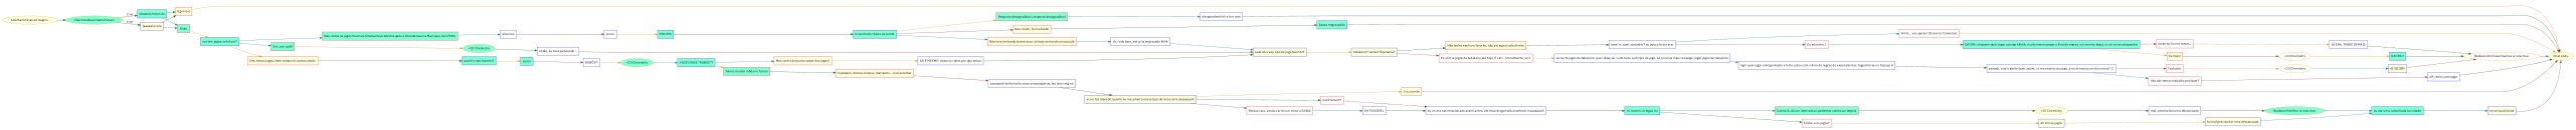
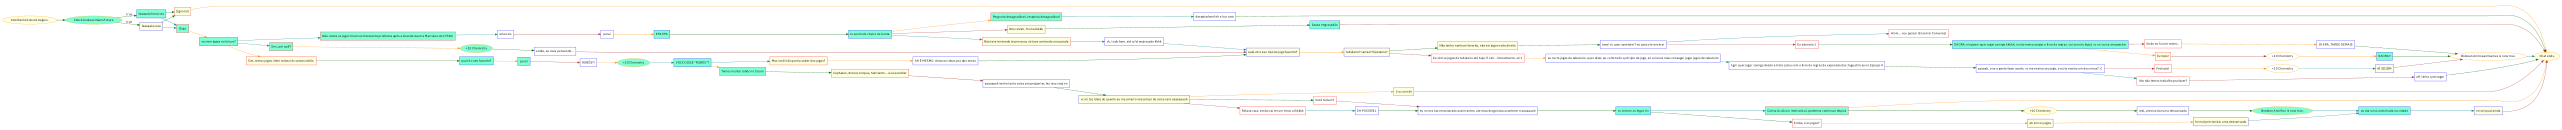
  digraph {
    fontname="IBM Plex Sans"
    rankdir=LR
    node [color=blue fillcolor=white fontname="IBM Plex Sans" style=filled shape=box]
    edge [color=darkgreen fontname="IBM Plex Sans"]
    "AmirRank1Convo2 begins." [color=orange fillcolor=lightyellow shape=""]
    n2 [color=orange fillcolor=aquamarine label="Check boolean NameFuture" shape=""]
    n3 [fillcolor=aquamarine label="faaaaala futurista"]
    n4 [fillcolor=lightyellow label="faaaaala cara"]
    n5 [color=red fillcolor=aquamarine label=Diga]
    n6 [color=red fillcolor=lightyellow label="[Ignorar]"]
    n7 [fillcolor=aquamarine label="vcs tem jogos no futuro?"]
    "Chat ends." [color=orange fillcolor=lightyellow shape=""]
    n9 [color=red fillcolor=aquamarine label="Não, todos os jogos foram estritamente proibidos após a Grande Guerra Marciana de 17380."]
    n10 [color=red fillcolor=aquamarine label="Sim, por quê?"]
    n11 [color=red fillcolor=lightyellow label="Sim, temos jogos. Nem todos nós somos robôs."]
    n12 [label="eita nois"]
    n13 [color=orange fillcolor=aquamarine label="+10 Chemistry" shape=""]
    n14 [fillcolor=aquamarine label="qual é o seu favorito?"]
    n15 [label="peraí"]
    n16 [label="então, eu tava pensando…"]
    n17 [fillcolor=aquamarine label="peraí"]
    n18 [fillcolor=aquamarine label="EPA EPA"]
    n19 [fillcolor=lightyellow label="qual eh o seu tipo de jogo favorito?"]
    n20 [label="ROBÔS?!"]
    n21 [fillcolor=aquamarine label="to sentindo cheiro de lorota"]
    n22 [fillcolor=lightyellow label="tabuleiro? cartas? fliperama?"]
    n23 [color=orange fillcolor=aquamarine label="+10 Chemistry" shape=""]
    n24 [color=red fillcolor=aquamarine label="Pergunta desagradável, resposta desagradável"]
    n25 [color=red fillcolor=lightyellow label="Nos resisti, foi mal kkkk"]
    n26 [color=red fillcolor=lightyellow label="Não tava tentando te provocar, só tava contando uma piada"]
    n27 [color=red label="Eu só tive jogos de tabuleiro até hoje. E sim… literalmente, só 1"]
    n28 [color=red fillcolor=lightyellow label="Não tenho nenhum favorito, não sei jogar nada direito"]
    n29 [fillcolor=aquamarine label="VOCÊ DISSE \"ROBÔS\"?"]
    n30 [label="desagradavel eh a tua cara"]
    n31 [fillcolor=aquamarine label="ãaaaa engraçadão"]
    n32 [label="ok, tudo bem, até q foi engraçado kkkk"]
    n33 [label="eu curto jogos de tabuleiro. quer dizer, eu curto tudo q eh tipo de jogo, só q nunca mais consegui jogar jogos de tabuleiro"]
    n34 [label="aww! vc quer aprender? eu posso te ensinar"]
    n35 [color=red fillcolor=lightyellow label="Mas você não queria saber dos jogos?"]
    n36 [color=red fillcolor=aquamarine label="Temos muitos robôs no futuro"]
    n37 [label="ngm quer jogar comigo desde a treta q deu com o livro de regras da expansão das Jaguatiricas no Espaço 4"]
    n38 [color=red label="Eu adoraria :)"]
    n39 [color=red label="Hmm… vou passar [Encerrar Conversa]"]
    n40 [label="AH É MESMO. deixa os robos pra dps entao"]
    n41 [color=red fillcolor=lightyellow label="Cephalon, drones Corpus, Sentients… é só escolher"]
    n42 [label="aaaaah, e se a gente fazer assim, vc me ensina seu jogo, e eu te ensino um dos meus? :D"]
    n43 [fillcolor=aquamarine label="DAORA. ninguem quer jogar comigo kkkkk, muito menos pegar o livro de regras. vai ser mto legal, vc nn vai se arrepender"]
    n44 [label="aaaaaaah tenho tanta coisa pra perguntar, faz isso cmg nn"]
    n45 [color=red label="Fechado!"]
    n46 [color=red label="Nós não temos trabalho pra fazer?"]
    n47 [color=red label="Onde eu fui me meter…"]
    n48 [color=red fillcolor=lightyellow label="Eu topo!"]
    n49 [fillcolor=lightyellow label="vc nn faz ideia do quanto eu me amarro nesse tipo de coisa cara aaaaaaaah"]
    n50 [color=orange label="+10 Chemistry" shape=""]
    n51 [label="aff, tinha q estragar"]
    n52 [label="JÁ ERA, TARDE DEMAIS"]
    n53 [color=orange label="+10 Chemistry" shape=""]
    n54 [color=red label="Relaxa cara, senão vai ter um treco aí kkkkk"]
    n55 [color=red label="Você tá bem?"]
    n56 [color=red fillcolor=lightyellow label="Eca, eu não"]
    n57 [fillcolor=lightyellow label="AÍ SIIIIIM"]
    n58 [color=orange label="Boolean AmirLearnGames is now true." shape=""]
    n59 [fillcolor=aquamarine label="DAORA!!"]
    n60 [label="EH POSSÍVEL"]
    n61 [label="eu nn era tao emocionado assim antes, ate essa droga toda acontecer e aaaaaaah"]
    n62 [fillcolor=aquamarine label="eu to bem, to legal, rlx"]
    n63 [color=red label="Então, e os jogos?"]
    n64 [color=red fillcolor=aquamarine label="Calma lá, dá um intervalo aí, podemos continuar depois"]
    n65 [fillcolor=lightyellow label="ah sim os jogos"]
    n66 [color=orange fillcolor=lightyellow label="+10 Chemistry" shape=""]
    n67 [fillcolor=lightyellow label="foi mal preciso dar uma descansada"]
    n68 [label="real, preciso dar uma descansada"]
    n69 [fillcolor=aquamarine label="ou dar uma caminhada na cidade"]
    n70 [color=orange fillcolor=aquamarine label="Boolean AmirRun is now true." shape=""]
    n71 [fillcolor=lightyellow label="nn sei qual ainda"]
    "AmirRank1Convo2 begins." -> n2
    n2 -> n3 [label=true]
    n2 -> n4 [label=true]
    n3 -> n5 [color=teal]
    n3 -> n6
    n4 -> n5 [color=teal]
    n4 -> n6
    n5 -> n7 [color=darkorange]
    n6 -> "Chat ends." [color=darkorange]
    n7 -> n9 [color=teal]
    n7 -> n10 [color=teal]
    n7 -> n11 [color=darkorange]
    n9 -> n12 [color=teal]
    n10 -> n13 [color=darkorange]
    n11 -> n14
    n12 -> n15 [color=brown]
    n13 -> n16
    n14 -> n17 [color=darkorange]
    n15 -> n18 [color=darkorange]
    n16 -> n19 [color=brown]
    n17 -> n20 [color=brown]
    n18 -> n21
    n19 -> n22 [color=darkorange]
    n20 -> n23 [color=darkorange]
    n21 -> n24 [color=darkorange]
    n21 -> n25 [color=brown]
    n21 -> n26 [color=teal]
    n22 -> n27 [color=brown]
    n22 -> n28
    n23 -> n29 [color=teal]
    n24 -> n30 [color=teal]
    n25 -> n31
    n26 -> n32 [color=teal]
    n27 -> n33 [color=darkorange]
    n28 -> n34
    n29 -> n35 [color=teal]
    n29 -> n36 [color=darkorange]
    n30 -> "Chat ends."
    n31 -> "Chat ends." [color=brown]
    n32 -> n19 [color=teal]
    n33 -> n37 [color=teal]
    n34 -> n38 [color=brown]
    n34 -> n39 [color=teal]
    n35 -> n40 [color=darkorange]
    n36 -> n41
    n37 -> n42
    n38 -> n43
-   n39 -> "Chat ends." [color=darkorange]
+   n64 -> "Chat ends." [color=darkorange]
    n40 -> n19
    n41 -> n44 [color=brown]
    n42 -> n45 [color=brown]
    n42 -> n46 [color=teal]
    n43 -> n47 [color=brown]
    n43 -> n48 [color=darkorange]
    n44 -> n49
    n45 -> n50 [color=darkorange]
    n46 -> n51 [color=brown]
    n47 -> n52 [color=darkorange]
    n48 -> n53 [color=brown]
    n49 -> n54 [color=brown]
    n49 -> n55
    n49 -> n56 [color=darkorange]
    n50 -> n57 [color=teal]
    n51 -> "Chat ends."
    n52 -> n58
    n53 -> n59 [color=darkorange]
    n54 -> n60 [color=teal]
    n55 -> n61 [color=brown]
    n56 -> "Chat ends." [color=brown]
    n57 -> n58 [color=brown]
    n58 -> "Chat ends." [color=teal]
    n59 -> n58
    n60 -> n61
    n61 -> n62
    n62 -> n63
    n62 -> n64 [color=teal]
    n63 -> n65 [color=darkorange]
    n64 -> n66
    n65 -> n67 [color=darkorange]
    n66 -> n68
    n67 -> n69 [color=teal]
    n68 -> n70
    n69 -> n71 [color=teal]
    n70 -> n69 [color=teal]
    n71 -> "Chat ends." [color=brown]
  }
